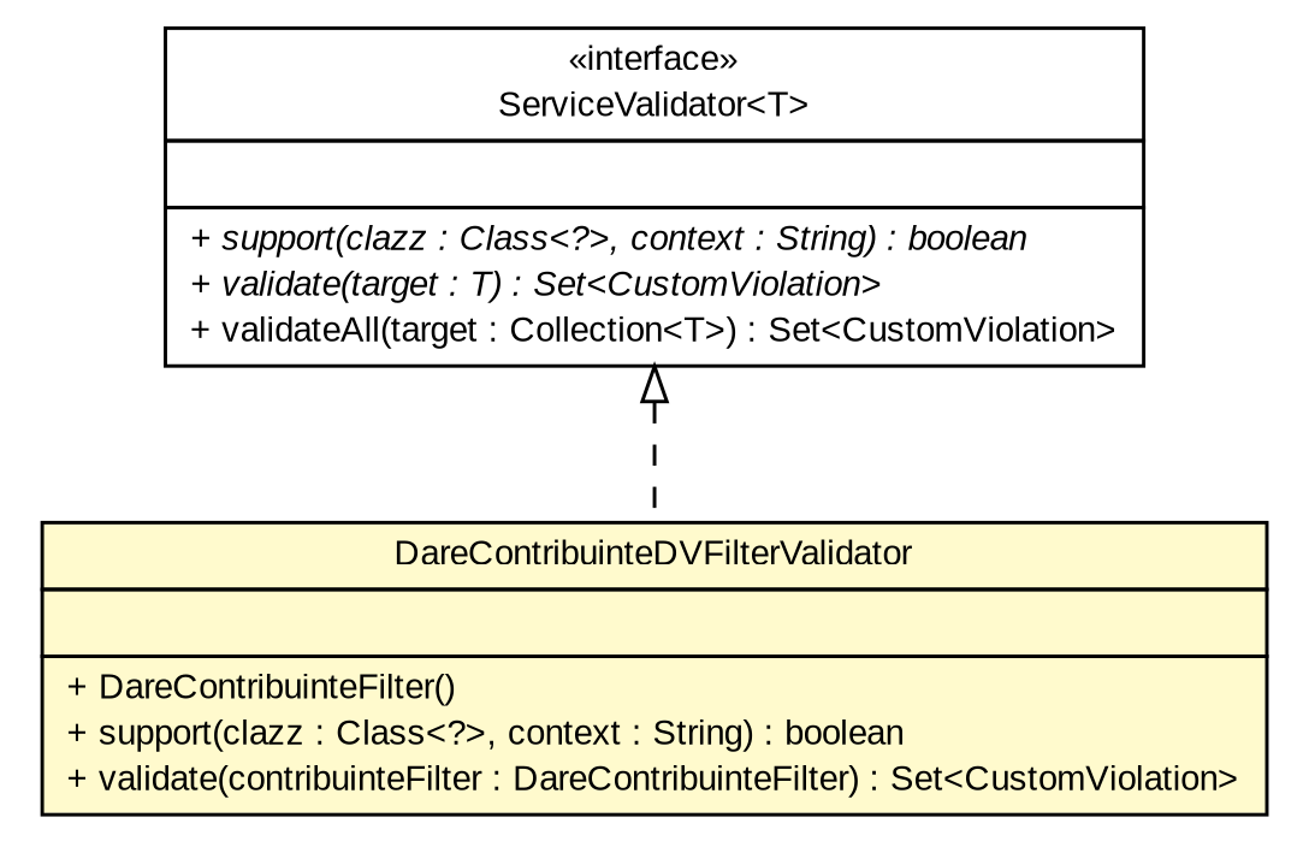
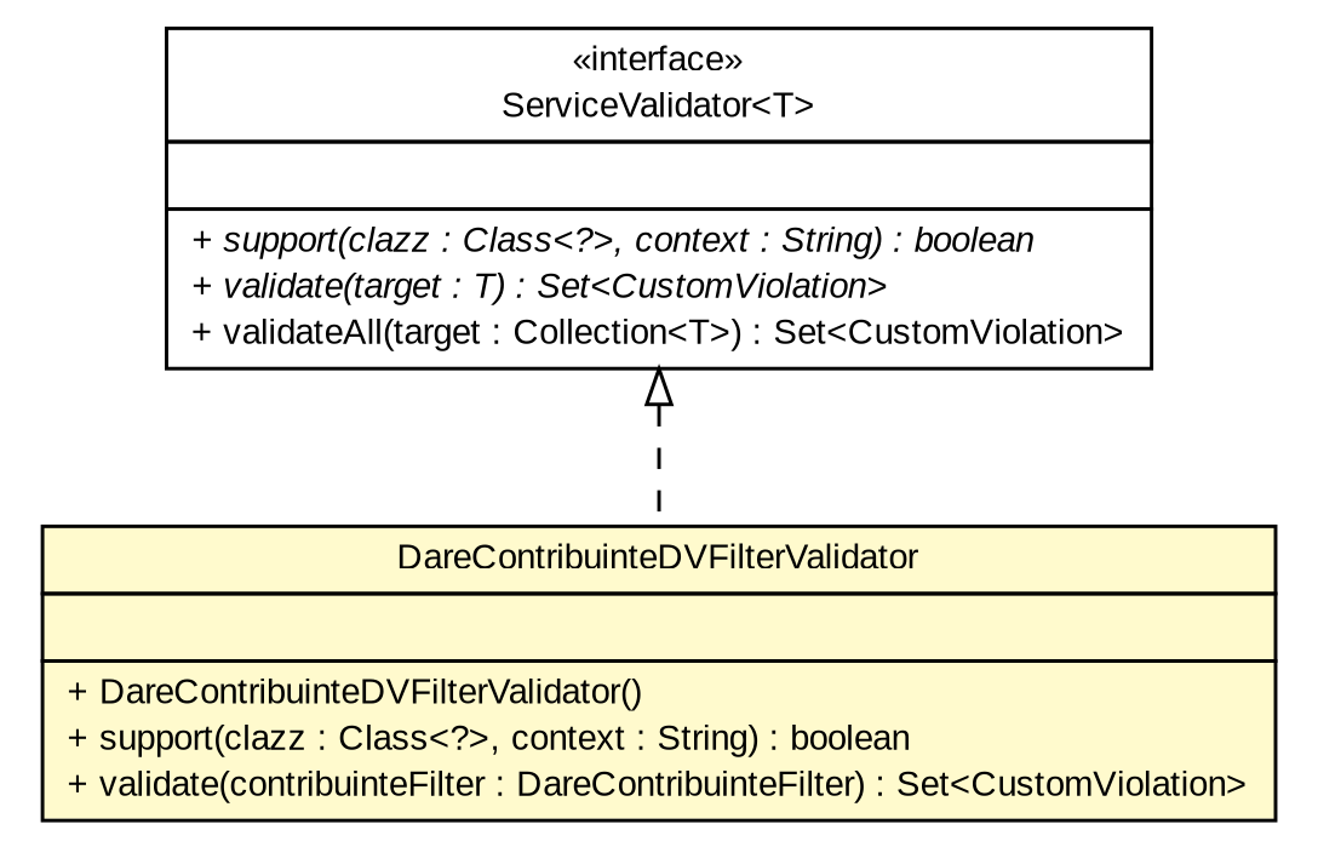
  digraph {
    nodesep=0.25
    ranksep=0.5
    node [fontcolor=black fontname=arial fontsize=10.0 shape=plaintext]
    n1 [label=<<table title="br.gov.to.sefaz.business.service.validation.ServiceValidator" border="0" cellborder="1" cellspacing="0" cellpadding="2" port="p" href="../../../../business/service/validation/ServiceValidator.html"> 		<tr><td><table border="0" cellspacing="0" cellpadding="1"> <tr><td align="center" balign="center"> &#171;interface&#187; </td></tr> <tr><td align="center" balign="center"> ServiceValidator&lt;T&gt; </td></tr> 		</table></td></tr> 		<tr><td><table border="0" cellspacing="0" cellpadding="1"> <tr><td align="left" balign="left">  </td></tr> 		</table></td></tr> 		<tr><td><table border="0" cellspacing="0" cellpadding="1"> <tr><td align="left" balign="left"><font face="arial italic" point-size="10.0"> + support(clazz : Class&lt;?&gt;, context : String) : boolean </font></td></tr> <tr><td align="left" balign="left"><font face="arial italic" point-size="10.0"> + validate(target : T) : Set&lt;CustomViolation&gt; </font></td></tr> <tr><td align="left" balign="left"> + validateAll(target : Collection&lt;T&gt;) : Set&lt;CustomViolation&gt; </td></tr> 		</table></td></tr> 		</table>>]
-   n2 [label=<<table title="br.gov.to.sefaz.arr.dare.service.validator.DareContribuinteDVFilterValidator" border="0" cellborder="1" cellspacing="0" cellpadding="2" port="p" bgcolor="lemonChiffon" href="./DareContribuinteDVFilterValidator.html"> 		<tr><td><table border="0" cellspacing="0" cellpadding="1"> <tr><td align="center" balign="center"> DareContribuinteDVFilterValidator </td></tr> 		</table></td></tr> 		<tr><td><table border="0" cellspacing="0" cellpadding="1"> <tr><td align="left" balign="left">  </td></tr> 		</table></td></tr> 		<tr><td><table border="0" cellspacing="0" cellpadding="1"> <tr><td align="left" balign="left"> + DareContribuinteFilter() </td></tr> <tr><td align="left" balign="left"> + support(clazz : Class&lt;?&gt;, context : String) : boolean </td></tr> <tr><td align="left" balign="left"> + validate(contribuinteFilter : DareContribuinteFilter) : Set&lt;CustomViolation&gt; </td></tr> 		</table></td></tr> 		</table>>]
+   n2 [label=<<table title="br.gov.to.sefaz.arr.dare.service.validator.DareContribuinteDVFilterValidator" border="0" cellborder="1" cellspacing="0" cellpadding="2" port="p" bgcolor="lemonChiffon" href="./DareContribuinteDVFilterValidator.html"> 		<tr><td><table border="0" cellspacing="0" cellpadding="1"> <tr><td align="center" balign="center"> DareContribuinteDVFilterValidator </td></tr> 		</table></td></tr> 		<tr><td><table border="0" cellspacing="0" cellpadding="1"> <tr><td align="left" balign="left">  </td></tr> 		</table></td></tr> 		<tr><td><table border="0" cellspacing="0" cellpadding="1"> <tr><td align="left" balign="left"> + DareContribuinteDVFilterValidator() </td></tr> <tr><td align="left" balign="left"> + support(clazz : Class&lt;?&gt;, context : String) : boolean </td></tr> <tr><td align="left" balign="left"> + validate(contribuinteFilter : DareContribuinteFilter) : Set&lt;CustomViolation&gt; </td></tr> 		</table></td></tr> 		</table>>]
    n1 -> n2 [arrowtail=empty dir=back fontname=arial fontsize=10 headport=p labelfontname=arial labelfontsize=10 style=dashed tailport=p]
  }
